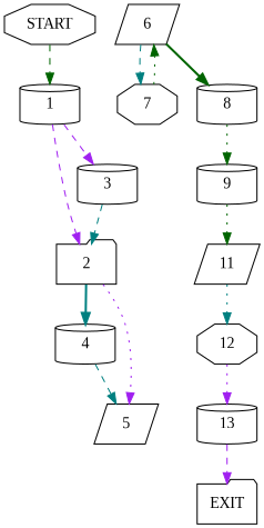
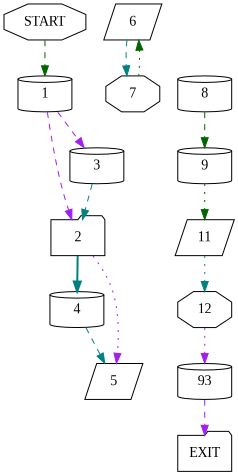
  digraph {
    fontname="Liberation Serif"
    node [fontname="Liberation Serif" shape=cylinder]
    edge [color=darkgreen fontname="Liberation Serif" style=dashed]
    n1 [label=START shape=octagon]
    1
    2 [shape=folder]
    3
    n5 [label=EXIT shape=folder]
    4
    5 [shape=parallelogram]
    6 [shape=parallelogram]
    7 [shape=octagon]
    8
    9
    11 [shape=parallelogram]
    12 [shape=octagon]
-   13
+   13 [label=93]
    n1 -> 1
    1 -> 2 [color=purple]
    1 -> 3 [color=purple]
    2 -> 4 [color=teal style=bold]
    2 -> 5 [color=purple style=dotted]
    3 -> 2 [color=teal]
    4 -> 5 [color=teal]
    6 -> 7 [color=teal]
-   6 -> 8 [style=bold]
    7 -> 6 [style=dotted]
-   8 -> 9 [style=dotted]
+   8 -> 9
    9 -> 11 [style=dotted]
    11 -> 12 [color=teal style=dotted]
    12 -> 13 [color=purple style=dotted]
    13 -> n5 [color=purple]
  }
